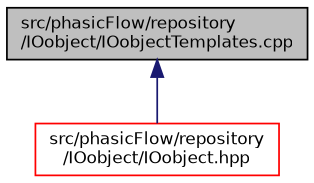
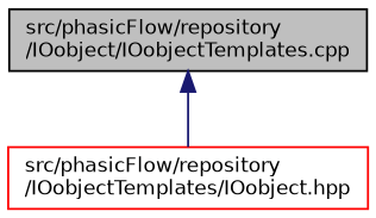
  digraph {
    node [fontname=Helvetica fontsize=10 shape=record style=filled]
    n1 [color=black fillcolor=grey75 fontcolor=black height=0.2 label="src/phasicFlow/repository\l/IOobject/IOobjectTemplates.cpp" width=0.4]
-   n2 [color=red fillcolor=white height=0.2 label="src/phasicFlow/repository\l/IOobject/IOobject.hpp" width=0.4]
+   n2 [color=red fillcolor=white height=0.2 label="src/phasicFlow/repository\l/IOobjectTemplates/IOobject.hpp" width=0.4]
    n1 -> n2 [color=midnightblue dir=back fontname=Helvetica fontsize=10 labelfontname=Helvetica labelfontsize=10 style=solid]
  }
